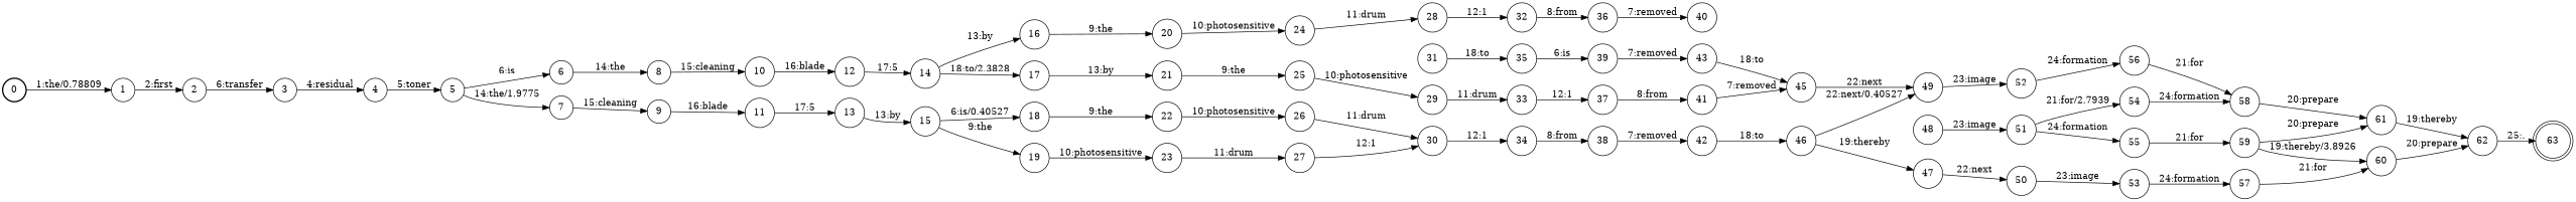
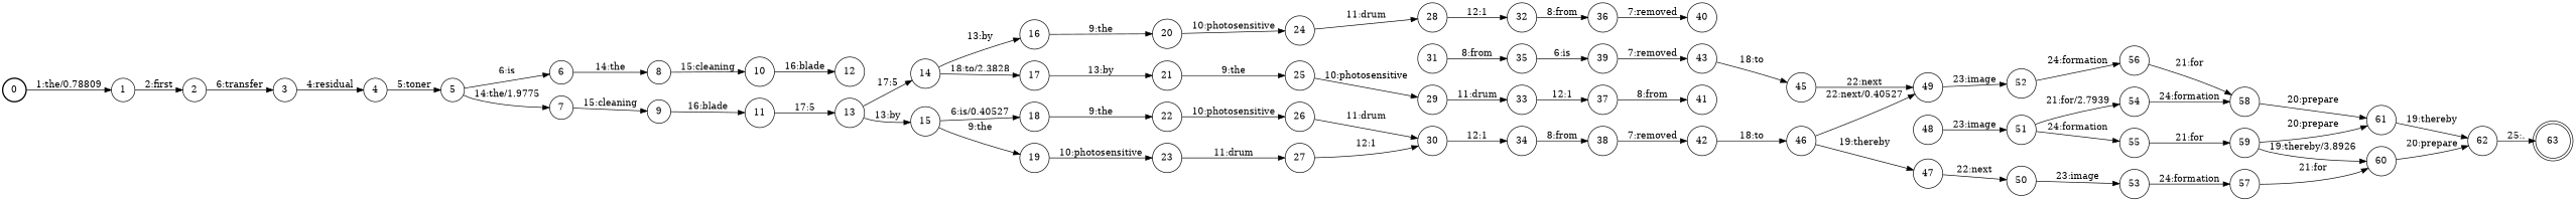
  digraph {
    nodesep=0.25
    rankdir=LR
    ranksep=0.4
    node [fontsize=14 shape=circle style=solid]
    edge [fontsize=14]
    n1 [label=0 style=bold]
    n2 [label=1]
    n3 [label=2]
    n4 [label=3]
    n5 [label=4]
    n6 [label=5]
    n7 [label=7]
    n8 [label=6]
    n9 [label=9]
    n10 [label=8]
    n11 [label=11]
    n12 [label=10]
    n13 [label=12]
    n14 [label=13]
    n15 [label=14]
    n16 [label=15]
    n17 [label=16]
    n18 [label=17]
    n19 [label=19]
    n20 [label=18]
    n21 [label=20]
    n22 [label=21]
    n23 [label=23]
    n24 [label=22]
    n25 [label=24]
    n26 [label=25]
    n27 [label=27]
    n28 [label=26]
    n29 [label=28]
    n30 [label=29]
    n31 [label=30]
    n32 [label=32]
    n33 [label=33]
    n34 [label=34]
    n35 [label=31]
    n36 [label=35]
    n37 [label=36]
    n38 [label=37]
    n39 [label=38]
    n40 [label=39]
    n41 [label=40]
    n42 [label=41]
    n43 [label=42]
    n44 [label=43]
    n45 [label=45]
    n46 [label=46]
    n47 [label=49]
    n48 [label=47]
    n49 [label=50]
    n50 [label=48]
    n51 [label=51]
    n52 [label=52]
    n53 [label=53]
    n54 [label=54]
    n55 [label=55]
    n56 [label=56]
    n57 [label=57]
    n58 [label=58]
    n59 [label=59]
    n60 [label=60]
    n61 [label=61]
    n62 [label=62]
    n63 [label=63 shape=doublecircle]
    n1 -> n2 [label="1:the/0.78809"]
    n2 -> n3 [label="2:first"]
    n3 -> n4 [label="6:transfer"]
    n4 -> n5 [label="4:residual"]
    n5 -> n6 [label="5:toner"]
    n6 -> n7 [label="14:the/1.9775"]
    n6 -> n8 [label="6:is"]
    n7 -> n9 [label="15:cleaning"]
    n8 -> n10 [label="14:the"]
    n9 -> n11 [label="16:blade"]
    n10 -> n12 [label="15:cleaning"]
    n11 -> n14 [label="17:5"]
    n12 -> n13 [label="16:blade"]
-   n13 -> n15 [label="17:5"]
+   n14 -> n15 [label="17:5"]
    n14 -> n16 [label="13:by"]
    n15 -> n17 [label="13:by"]
    n15 -> n18 [label="18:to/2.3828"]
    n16 -> n19 [label="9:the"]
    n16 -> n20 [label="6:is/0.40527"]
    n17 -> n21 [label="9:the"]
    n18 -> n22 [label="13:by"]
    n19 -> n23 [label="10:photosensitive"]
    n20 -> n24 [label="9:the"]
    n21 -> n25 [label="10:photosensitive"]
    n22 -> n26 [label="9:the"]
    n23 -> n27 [label="11:drum"]
    n24 -> n28 [label="10:photosensitive"]
    n25 -> n29 [label="11:drum"]
    n26 -> n30 [label="10:photosensitive"]
    n27 -> n31 [label="12:1"]
    n28 -> n31 [label="11:drum"]
    n29 -> n32 [label="12:1"]
    n30 -> n33 [label="11:drum"]
    n31 -> n34 [label="12:1"]
    n32 -> n37 [label="8:from"]
    n33 -> n38 [label="12:1"]
    n34 -> n39 [label="8:from"]
-   n35 -> n36 [label="18:to"]
+   n35 -> n36 [label="8:from"]
    n36 -> n40 [label="6:is"]
    n37 -> n41 [label="7:removed"]
    n38 -> n42 [label="8:from"]
    n39 -> n43 [label="7:removed"]
    n40 -> n44 [label="7:removed"]
-   n42 -> n45 [label="7:removed"]
    n43 -> n46 [label="18:to"]
    n44 -> n45 [label="18:to"]
    n45 -> n47 [label="22:next"]
    n46 -> n47 [label="22:next/0.40527"]
    n46 -> n48 [label="19:thereby"]
    n47 -> n52 [label="23:image"]
    n48 -> n49 [label="22:next"]
    n49 -> n53 [label="23:image"]
    n50 -> n51 [label="23:image"]
    n51 -> n54 [label="21:for/2.7939"]
    n51 -> n55 [label="24:formation"]
    n52 -> n56 [label="24:formation"]
    n53 -> n57 [label="24:formation"]
    n54 -> n58 [label="24:formation"]
    n55 -> n59 [label="21:for"]
    n56 -> n58 [label="21:for"]
    n57 -> n60 [label="21:for"]
    n58 -> n61 [label="20:prepare"]
    n59 -> n60 [label="19:thereby/3.8926"]
    n59 -> n61 [label="20:prepare"]
    n60 -> n62 [label="20:prepare"]
    n61 -> n62 [label="19:thereby"]
    n62 -> n63 [label="25:."]
  }
